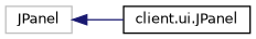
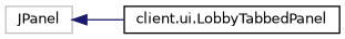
  digraph {
    rankdir=LR
    node [fillcolor=white fontname=Helvetica fontsize=10 shape=record style=filled]
    n1 [color=grey75 height=0.2 label=JPanel width=0.4]
-   n2 [color=black height=0.2 label="client.ui.JPanel" width=0.4]
+   n2 [color=black height=0.2 label="client.ui.LobbyTabbedPanel" width=0.4]
    n1 -> n2 [color=midnightblue dir=back fontname=Helvetica fontsize=10 labelfontname=Helvetica labelfontsize=10 style=solid]
  }
